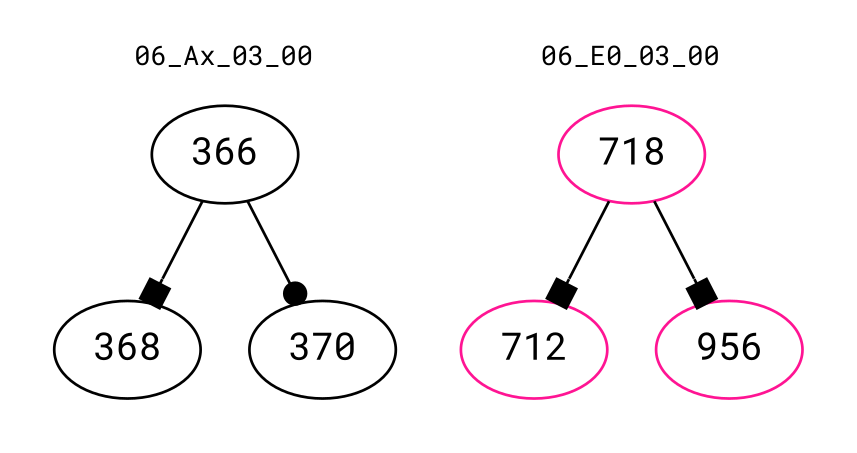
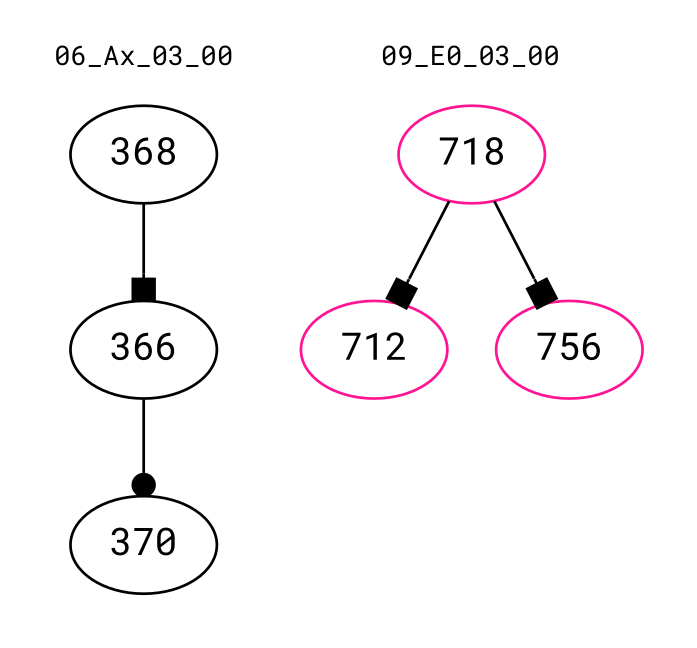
  digraph {
    fontname="Roboto Mono"
    node [color=black fontname="Roboto Mono"]
    edge [arrowhead=box color=black fontname="Roboto Mono"]
    n1 [label=366]
    n2 [label=368]
    n3 [label=370]
    n4 [color=deeppink label=718]
    n5 [color=deeppink label=712]
-   n6 [color=deeppink label=956]
+   n6 [color=deeppink label=756]
    subgraph cluster_1 {
      color=white
      fontsize=10
      label="06_Ax_03_00"
      n1
      n2
      n3
    }
    subgraph cluster_2 {
      color=white
      fontsize=10
-     label="06_E0_03_00"
+     label="09_E0_03_00"
      n4
      n5
      n6
    }
-   n1 -> n2
+   n2 -> n1
    n1 -> n3 [arrowhead=dot]
    n4 -> n5
    n4 -> n6
  }
